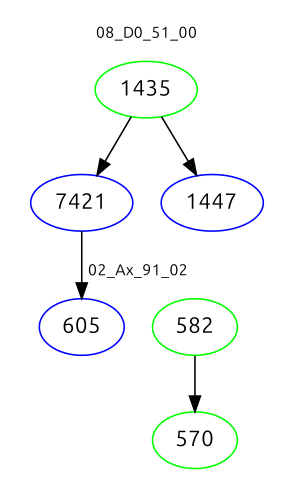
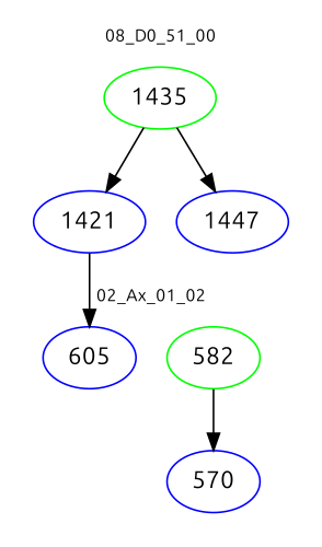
  digraph {
    fontname=Ubuntu
    node [color=blue fontname=Ubuntu]
    edge [color=black fontname=Ubuntu]
    n1 [color=green label=582]
-   n2 [color=green label=570]
+   n2 [label=570]
    n3 [label=605]
    n4 [color=green label=1435]
-   n5 [label=7421]
+   n5 [label=1421]
    n6 [label=1447]
    subgraph cluster_1 {
      color=white
      fontsize=10
-     label="02_Ax_91_02"
+     label="02_Ax_01_02"
      n1
      n2
      n3
    }
    subgraph cluster_2 {
      color=white
      fontsize=10
      label="08_D0_51_00"
      n4
      n5
      n6
    }
    n1 -> n2
    n4 -> n5
    n4 -> n6
    n5 -> n3
  }
